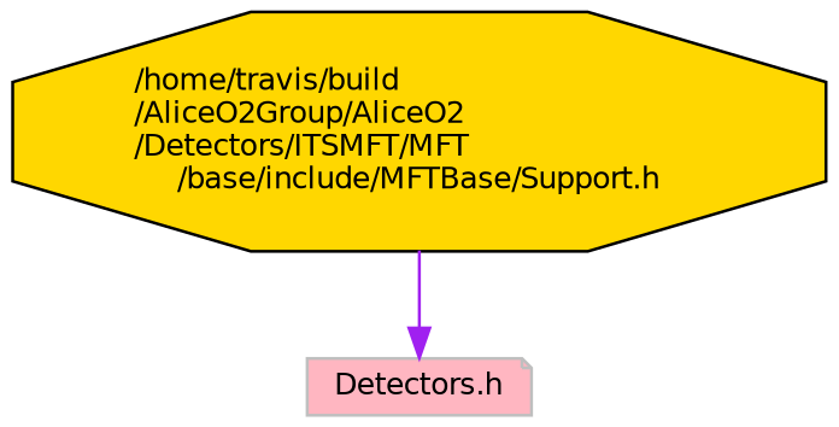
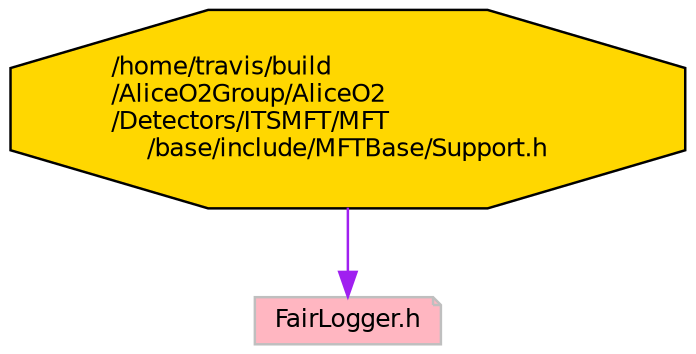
  digraph {
    node [fontname=Helvetica fontsize=10 style=filled]
    n1 [color=black fillcolor=gold fontcolor=black height=0.2 label="/home/travis/build\l/AliceO2Group/AliceO2\l/Detectors/ITSMFT/MFT\l/base/include/MFTBase/Support.h" shape=octagon width=0.4]
-   n2 [color=grey75 height=0.2 label="Detectors.h" shape=note width=0.4 fillcolor=lightpink]
+   n2 [color=grey75 height=0.2 label="FairLogger.h" shape=note width=0.4 fillcolor=lightpink]
    n1 -> n2 [color=purple fontname=Helvetica fontsize=10 labelfontname=Helvetica labelfontsize=10 style=solid]
  }
